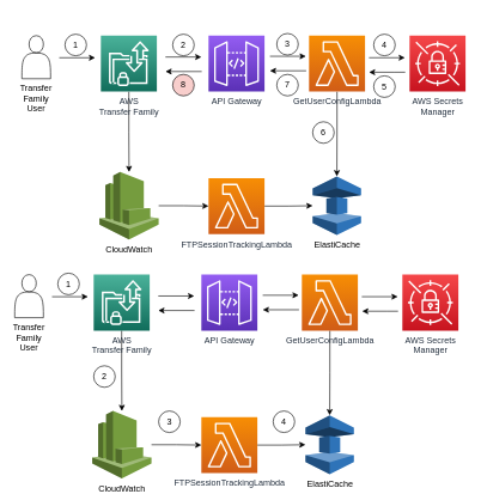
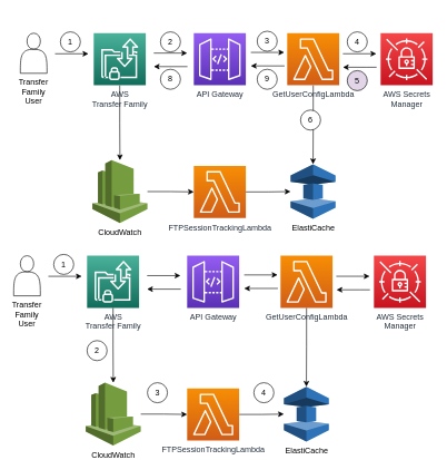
  <mxCell id="0" />
  <mxCell id="1" parent="0" />
  <mxCell id="2" value="&lt;div&gt;&lt;br&gt;&lt;/div&gt;&lt;div&gt;&lt;br&gt;&lt;/div&gt;&lt;div&gt;&lt;br&gt;&lt;/div&gt;&lt;div&gt;&lt;br&gt;&lt;/div&gt;&lt;div&gt;&lt;br&gt;&lt;/div&gt;&lt;div&gt;&lt;br&gt;&lt;/div&gt;&lt;div&gt;&lt;br&gt;&lt;/div&gt;&lt;div&gt;&lt;br&gt;&lt;/div&gt;&lt;div&gt;Transfer Family User&lt;br&gt;&lt;/div&gt;" style="shape=actor;whiteSpace=wrap;html=1;" vertex="1" parent="1"><mxGeometry x="30" y="23" width="40" height="60" as="geometry" /></mxCell>
  <mxCell id="3" style="edgeStyle=orthogonalEdgeStyle;rounded=0;orthogonalLoop=1;jettySize=auto;html=1;" edge="1" parent="1" source="5" target="9"><mxGeometry relative="1" as="geometry" /></mxCell>
  <mxCell id="4" style="edgeStyle=orthogonalEdgeStyle;rounded=0;orthogonalLoop=1;jettySize=auto;html=1;" edge="1" parent="1"><mxGeometry relative="1" as="geometry"><mxPoint x="230" y="52.8" as="sourcePoint" /><mxPoint x="280" y="52.8" as="targetPoint" /></mxGeometry></mxCell>
  <mxCell id="5" value="AWS&lt;br&gt;&lt;div&gt;Transfer Family&lt;/div&gt;" style="outlineConnect=0;fontColor=#232F3E;gradientColor=#4AB29A;gradientDirection=north;fillColor=#116D5B;strokeColor=#ffffff;dashed=0;verticalLabelPosition=bottom;verticalAlign=top;align=center;html=1;fontSize=12;fontStyle=0;aspect=fixed;shape=mxgraph.aws4.resourceIcon;resIcon=mxgraph.aws4.transfer_for_sftp;" vertex="1" parent="1"><mxGeometry x="140" y="23" width="78" height="78" as="geometry" /></mxCell>
  <mxCell id="6" value="API Gateway" style="outlineConnect=0;fontColor=#232F3E;gradientColor=#945DF2;gradientDirection=north;fillColor=#5A30B5;strokeColor=#ffffff;dashed=0;verticalLabelPosition=bottom;verticalAlign=top;align=center;html=1;fontSize=12;fontStyle=0;aspect=fixed;shape=mxgraph.aws4.resourceIcon;resIcon=mxgraph.aws4.api_gateway;" vertex="1" parent="1"><mxGeometry x="290" y="23" width="78" height="78" as="geometry" /></mxCell>
  <mxCell id="7" value="&lt;div&gt;AWS Secrets&lt;/div&gt;&lt;div&gt;Manager&lt;br&gt;&lt;/div&gt;" style="outlineConnect=0;fontColor=#232F3E;gradientColor=#F54749;gradientDirection=north;fillColor=#C7131F;strokeColor=#ffffff;dashed=0;verticalLabelPosition=bottom;verticalAlign=top;align=center;html=1;fontSize=12;fontStyle=0;aspect=fixed;shape=mxgraph.aws4.resourceIcon;resIcon=mxgraph.aws4.secrets_manager;" vertex="1" parent="1"><mxGeometry x="570" y="23" width="78" height="78" as="geometry" /></mxCell>
  <mxCell id="8" style="edgeStyle=orthogonalEdgeStyle;rounded=0;orthogonalLoop=1;jettySize=auto;html=1;" edge="1" parent="1" source="9" target="11"><mxGeometry relative="1" as="geometry" /></mxCell>
  <mxCell id="9" value="CloudWatch" style="outlineConnect=0;dashed=0;verticalLabelPosition=bottom;verticalAlign=top;align=center;html=1;shape=mxgraph.aws3.cloudwatch;fillColor=#759C3E;gradientColor=none;" vertex="1" parent="1"><mxGeometry x="138" y="213" width="82.5" height="94" as="geometry" /></mxCell>
  <mxCell id="10" style="edgeStyle=orthogonalEdgeStyle;rounded=0;orthogonalLoop=1;jettySize=auto;html=1;" edge="1" parent="1" source="11" target="12"><mxGeometry relative="1" as="geometry"><mxPoint x="450" y="260.5" as="targetPoint" /></mxGeometry></mxCell>
  <mxCell id="11" value="FTPSessionTrackingLambda" style="outlineConnect=0;fontColor=#232F3E;gradientColor=#F78E04;gradientDirection=north;fillColor=#D05C17;strokeColor=#ffffff;dashed=0;verticalLabelPosition=bottom;verticalAlign=top;align=center;html=1;fontSize=12;fontStyle=0;aspect=fixed;shape=mxgraph.aws4.resourceIcon;resIcon=mxgraph.aws4.lambda;" vertex="1" parent="1"><mxGeometry x="290" y="221.5" width="78" height="78" as="geometry" /></mxCell>
  <mxCell id="12" value="ElastiCache" style="outlineConnect=0;dashed=0;verticalLabelPosition=bottom;verticalAlign=top;align=center;html=1;shape=mxgraph.aws3.elasticache;fillColor=#2E73B8;gradientColor=none;" vertex="1" parent="1"><mxGeometry x="435" y="219" width="67.5" height="82" as="geometry" /></mxCell>
  <mxCell id="13" style="edgeStyle=orthogonalEdgeStyle;rounded=0;orthogonalLoop=1;jettySize=auto;html=1;entryX=0.5;entryY=0;entryDx=0;entryDy=0;entryPerimeter=0;" edge="1" parent="1" source="14" target="12"><mxGeometry relative="1" as="geometry" /></mxCell>
  <mxCell id="14" value="GetUserConfigLambda" style="outlineConnect=0;fontColor=#232F3E;gradientColor=#F78E04;gradientDirection=north;fillColor=#D05C17;strokeColor=#ffffff;dashed=0;verticalLabelPosition=bottom;verticalAlign=top;align=center;html=1;fontSize=12;fontStyle=0;aspect=fixed;shape=mxgraph.aws4.resourceIcon;resIcon=mxgraph.aws4.lambda;" vertex="1" parent="1"><mxGeometry x="430" y="23" width="78" height="78" as="geometry" /></mxCell>
  <mxCell id="15" style="edgeStyle=orthogonalEdgeStyle;rounded=0;orthogonalLoop=1;jettySize=auto;html=1;" edge="1" parent="1"><mxGeometry relative="1" as="geometry"><mxPoint x="280.5" y="73" as="sourcePoint" /><mxPoint x="230" y="73" as="targetPoint" /></mxGeometry></mxCell>
  <mxCell id="16" style="edgeStyle=orthogonalEdgeStyle;rounded=0;orthogonalLoop=1;jettySize=auto;html=1;" edge="1" parent="1"><mxGeometry relative="1" as="geometry"><mxPoint x="375.5" y="51.76" as="sourcePoint" /><mxPoint x="425.5" y="51.76" as="targetPoint" /></mxGeometry></mxCell>
  <mxCell id="17" style="edgeStyle=orthogonalEdgeStyle;rounded=0;orthogonalLoop=1;jettySize=auto;html=1;" edge="1" parent="1"><mxGeometry relative="1" as="geometry"><mxPoint x="426" y="71.96" as="sourcePoint" /><mxPoint x="375.5" y="71.96" as="targetPoint" /></mxGeometry></mxCell>
  <mxCell id="18" style="edgeStyle=orthogonalEdgeStyle;rounded=0;orthogonalLoop=1;jettySize=auto;html=1;" edge="1" parent="1"><mxGeometry relative="1" as="geometry"><mxPoint x="513.5" y="53.76" as="sourcePoint" /><mxPoint x="563.5" y="53.76" as="targetPoint" /></mxGeometry></mxCell>
  <mxCell id="19" style="edgeStyle=orthogonalEdgeStyle;rounded=0;orthogonalLoop=1;jettySize=auto;html=1;" edge="1" parent="1"><mxGeometry relative="1" as="geometry"><mxPoint x="564" y="73.96" as="sourcePoint" /><mxPoint x="513.5" y="73.96" as="targetPoint" /><Array as="points"><mxPoint x="548" y="74" /><mxPoint x="548" y="74" /></Array></mxGeometry></mxCell>
  <mxCell id="20" style="edgeStyle=orthogonalEdgeStyle;rounded=0;orthogonalLoop=1;jettySize=auto;html=1;" edge="1" parent="1"><mxGeometry relative="1" as="geometry"><mxPoint x="82" y="53.8" as="sourcePoint" /><mxPoint x="132" y="53.8" as="targetPoint" /></mxGeometry></mxCell>
  <mxCell id="21" value="1" style="ellipse;whiteSpace=wrap;html=1;aspect=fixed;" vertex="1" parent="1"><mxGeometry x="90" y="21" width="30" height="30" as="geometry" /></mxCell>
  <mxCell id="22" value="2" style="ellipse;whiteSpace=wrap;html=1;aspect=fixed;" vertex="1" parent="1"><mxGeometry x="240" y="21" width="30" height="30" as="geometry" /></mxCell>
  <mxCell id="23" value="3" style="ellipse;whiteSpace=wrap;html=1;aspect=fixed;" vertex="1" parent="1"><mxGeometry x="385" y="20" width="30" height="30" as="geometry" /></mxCell>
  <mxCell id="24" value="4" style="ellipse;whiteSpace=wrap;html=1;aspect=fixed;" vertex="1" parent="1"><mxGeometry x="520" y="21" width="30" height="30" as="geometry" /></mxCell>
- <mxCell id="25" value="6" style="ellipse;whiteSpace=wrap;html=1;aspect=fixed;" vertex="1" parent="1"><mxGeometry x="435" y="143" width="30" height="30" as="geometry" /></mxCell>
- <mxCell id="26" value="5" style="ellipse;whiteSpace=wrap;html=1;aspect=fixed;" vertex="1" parent="1"><mxGeometry x="520" y="79" width="30" height="30" as="geometry" /></mxCell>
- <mxCell id="27" value="7" style="ellipse;whiteSpace=wrap;html=1;aspect=fixed;" vertex="1" parent="1"><mxGeometry x="385" y="77" width="30" height="30" as="geometry" /></mxCell>
- <mxCell id="28" value="8" style="ellipse;whiteSpace=wrap;html=1;aspect=fixed;fillColor=#f8cecc;" vertex="1" parent="1"><mxGeometry x="240" y="77" width="30" height="30" as="geometry" /></mxCell>
+ <mxCell id="25" value="6" style="ellipse;whiteSpace=wrap;html=1;aspect=fixed;" vertex="1" parent="1"><mxGeometry x="450" y="138" width="30" height="30" as="geometry" /></mxCell>
+ <mxCell id="26" value="5" style="ellipse;whiteSpace=wrap;html=1;aspect=fixed;fillColor=#e1d5e7;" vertex="1" parent="1"><mxGeometry x="520" y="79" width="30" height="30" as="geometry" /></mxCell>
+ <mxCell id="27" value="9" style="ellipse;whiteSpace=wrap;html=1;aspect=fixed;" vertex="1" parent="1"><mxGeometry x="385" y="77" width="30" height="30" as="geometry" /></mxCell>
+ <mxCell id="28" value="8" style="ellipse;whiteSpace=wrap;html=1;aspect=fixed;" vertex="1" parent="1"><mxGeometry x="240" y="77" width="30" height="30" as="geometry" /></mxCell>
  <mxCell id="29" value="&lt;div&gt;&lt;br&gt;&lt;/div&gt;&lt;div&gt;&lt;br&gt;&lt;/div&gt;&lt;div&gt;&lt;br&gt;&lt;/div&gt;&lt;div&gt;&lt;br&gt;&lt;/div&gt;&lt;div&gt;&lt;br&gt;&lt;/div&gt;&lt;div&gt;&lt;br&gt;&lt;/div&gt;&lt;div&gt;&lt;br&gt;&lt;/div&gt;&lt;div&gt;&lt;br&gt;&lt;/div&gt;&lt;div&gt;Transfer Family User&lt;br&gt;&lt;/div&gt;" style="shape=actor;whiteSpace=wrap;html=1;" vertex="1" parent="1"><mxGeometry x="20" y="356" width="40" height="60" as="geometry" /></mxCell>
  <mxCell id="30" style="edgeStyle=orthogonalEdgeStyle;rounded=0;orthogonalLoop=1;jettySize=auto;html=1;" edge="1" parent="1" source="32" target="36"><mxGeometry relative="1" as="geometry" /></mxCell>
  <mxCell id="31" style="edgeStyle=orthogonalEdgeStyle;rounded=0;orthogonalLoop=1;jettySize=auto;html=1;" edge="1" parent="1"><mxGeometry relative="1" as="geometry"><mxPoint x="220" y="385.8" as="sourcePoint" /><mxPoint x="270" y="385.8" as="targetPoint" /></mxGeometry></mxCell>
  <mxCell id="32" value="AWS&lt;br&gt;&lt;div&gt;Transfer Family&lt;/div&gt;" style="outlineConnect=0;fontColor=#232F3E;gradientColor=#4AB29A;gradientDirection=north;fillColor=#116D5B;strokeColor=#ffffff;dashed=0;verticalLabelPosition=bottom;verticalAlign=top;align=center;html=1;fontSize=12;fontStyle=0;aspect=fixed;shape=mxgraph.aws4.resourceIcon;resIcon=mxgraph.aws4.transfer_for_sftp;" vertex="1" parent="1"><mxGeometry x="130" y="356" width="78" height="78" as="geometry" /></mxCell>
  <mxCell id="33" value="API Gateway" style="outlineConnect=0;fontColor=#232F3E;gradientColor=#945DF2;gradientDirection=north;fillColor=#5A30B5;strokeColor=#ffffff;dashed=0;verticalLabelPosition=bottom;verticalAlign=top;align=center;html=1;fontSize=12;fontStyle=0;aspect=fixed;shape=mxgraph.aws4.resourceIcon;resIcon=mxgraph.aws4.api_gateway;" vertex="1" parent="1"><mxGeometry x="280" y="356" width="78" height="78" as="geometry" /></mxCell>
  <mxCell id="34" value="&lt;div&gt;AWS Secrets&lt;/div&gt;&lt;div&gt;Manager&lt;br&gt;&lt;/div&gt;" style="outlineConnect=0;fontColor=#232F3E;gradientColor=#F54749;gradientDirection=north;fillColor=#C7131F;strokeColor=#ffffff;dashed=0;verticalLabelPosition=bottom;verticalAlign=top;align=center;html=1;fontSize=12;fontStyle=0;aspect=fixed;shape=mxgraph.aws4.resourceIcon;resIcon=mxgraph.aws4.secrets_manager;" vertex="1" parent="1"><mxGeometry x="560" y="356" width="78" height="78" as="geometry" /></mxCell>
  <mxCell id="35" style="edgeStyle=orthogonalEdgeStyle;rounded=0;orthogonalLoop=1;jettySize=auto;html=1;" edge="1" parent="1" source="36" target="38"><mxGeometry relative="1" as="geometry" /></mxCell>
  <mxCell id="36" value="CloudWatch" style="outlineConnect=0;dashed=0;verticalLabelPosition=bottom;verticalAlign=top;align=center;html=1;shape=mxgraph.aws3.cloudwatch;fillColor=#759C3E;gradientColor=none;" vertex="1" parent="1"><mxGeometry x="128" y="546" width="82.5" height="94" as="geometry" /></mxCell>
  <mxCell id="37" style="edgeStyle=orthogonalEdgeStyle;rounded=0;orthogonalLoop=1;jettySize=auto;html=1;" edge="1" parent="1" source="38" target="39"><mxGeometry relative="1" as="geometry"><mxPoint x="440" y="593.5" as="targetPoint" /></mxGeometry></mxCell>
  <mxCell id="38" value="FTPSessionTrackingLambda" style="outlineConnect=0;fontColor=#232F3E;gradientColor=#F78E04;gradientDirection=north;fillColor=#D05C17;strokeColor=#ffffff;dashed=0;verticalLabelPosition=bottom;verticalAlign=top;align=center;html=1;fontSize=12;fontStyle=0;aspect=fixed;shape=mxgraph.aws4.resourceIcon;resIcon=mxgraph.aws4.lambda;" vertex="1" parent="1"><mxGeometry x="280" y="554.5" width="78" height="78" as="geometry" /></mxCell>
  <mxCell id="39" value="ElastiCache" style="outlineConnect=0;dashed=0;verticalLabelPosition=bottom;verticalAlign=top;align=center;html=1;shape=mxgraph.aws3.elasticache;fillColor=#2E73B8;gradientColor=none;" vertex="1" parent="1"><mxGeometry x="425" y="552" width="67.5" height="82" as="geometry" /></mxCell>
  <mxCell id="40" style="edgeStyle=orthogonalEdgeStyle;rounded=0;orthogonalLoop=1;jettySize=auto;html=1;entryX=0.5;entryY=0;entryDx=0;entryDy=0;entryPerimeter=0;" edge="1" parent="1" source="41" target="39"><mxGeometry relative="1" as="geometry" /></mxCell>
  <mxCell id="41" value="GetUserConfigLambda" style="outlineConnect=0;fontColor=#232F3E;gradientColor=#F78E04;gradientDirection=north;fillColor=#D05C17;strokeColor=#ffffff;dashed=0;verticalLabelPosition=bottom;verticalAlign=top;align=center;html=1;fontSize=12;fontStyle=0;aspect=fixed;shape=mxgraph.aws4.resourceIcon;resIcon=mxgraph.aws4.lambda;" vertex="1" parent="1"><mxGeometry x="420" y="356" width="78" height="78" as="geometry" /></mxCell>
  <mxCell id="42" style="edgeStyle=orthogonalEdgeStyle;rounded=0;orthogonalLoop=1;jettySize=auto;html=1;" edge="1" parent="1"><mxGeometry relative="1" as="geometry"><mxPoint x="270.5" y="406" as="sourcePoint" /><mxPoint x="220" y="406" as="targetPoint" /></mxGeometry></mxCell>
  <mxCell id="43" style="edgeStyle=orthogonalEdgeStyle;rounded=0;orthogonalLoop=1;jettySize=auto;html=1;" edge="1" parent="1"><mxGeometry relative="1" as="geometry"><mxPoint x="365.5" y="384.76" as="sourcePoint" /><mxPoint x="415.5" y="384.76" as="targetPoint" /></mxGeometry></mxCell>
  <mxCell id="44" style="edgeStyle=orthogonalEdgeStyle;rounded=0;orthogonalLoop=1;jettySize=auto;html=1;" edge="1" parent="1"><mxGeometry relative="1" as="geometry"><mxPoint x="416" y="404.96" as="sourcePoint" /><mxPoint x="365.5" y="404.96" as="targetPoint" /></mxGeometry></mxCell>
  <mxCell id="45" style="edgeStyle=orthogonalEdgeStyle;rounded=0;orthogonalLoop=1;jettySize=auto;html=1;" edge="1" parent="1"><mxGeometry relative="1" as="geometry"><mxPoint x="503.5" y="386.76" as="sourcePoint" /><mxPoint x="553.5" y="386.76" as="targetPoint" /></mxGeometry></mxCell>
  <mxCell id="46" style="edgeStyle=orthogonalEdgeStyle;rounded=0;orthogonalLoop=1;jettySize=auto;html=1;" edge="1" parent="1"><mxGeometry relative="1" as="geometry"><mxPoint x="554" y="407" as="sourcePoint" /><mxPoint x="504" y="407" as="targetPoint" /><Array as="points"><mxPoint x="538" y="407" /><mxPoint x="538" y="407" /></Array></mxGeometry></mxCell>
  <mxCell id="47" style="edgeStyle=orthogonalEdgeStyle;rounded=0;orthogonalLoop=1;jettySize=auto;html=1;" edge="1" parent="1"><mxGeometry relative="1" as="geometry"><mxPoint x="72" y="386.8" as="sourcePoint" /><mxPoint x="122" y="386.8" as="targetPoint" /></mxGeometry></mxCell>
  <mxCell id="48" value="1" style="ellipse;whiteSpace=wrap;html=1;aspect=fixed;" vertex="1" parent="1"><mxGeometry x="80" y="354" width="30" height="30" as="geometry" /></mxCell>
  <mxCell id="49" value="4" style="ellipse;whiteSpace=wrap;html=1;aspect=fixed;" vertex="1" parent="1"><mxGeometry x="380" y="546" width="30" height="30" as="geometry" /></mxCell>
  <mxCell id="50" value="2" style="ellipse;whiteSpace=wrap;html=1;aspect=fixed;" vertex="1" parent="1"><mxGeometry x="130" y="483" width="30" height="30" as="geometry" /></mxCell>
  <mxCell id="51" value="3" style="ellipse;whiteSpace=wrap;html=1;aspect=fixed;" vertex="1" parent="1"><mxGeometry x="220.5" y="546" width="30" height="30" as="geometry" /></mxCell>
